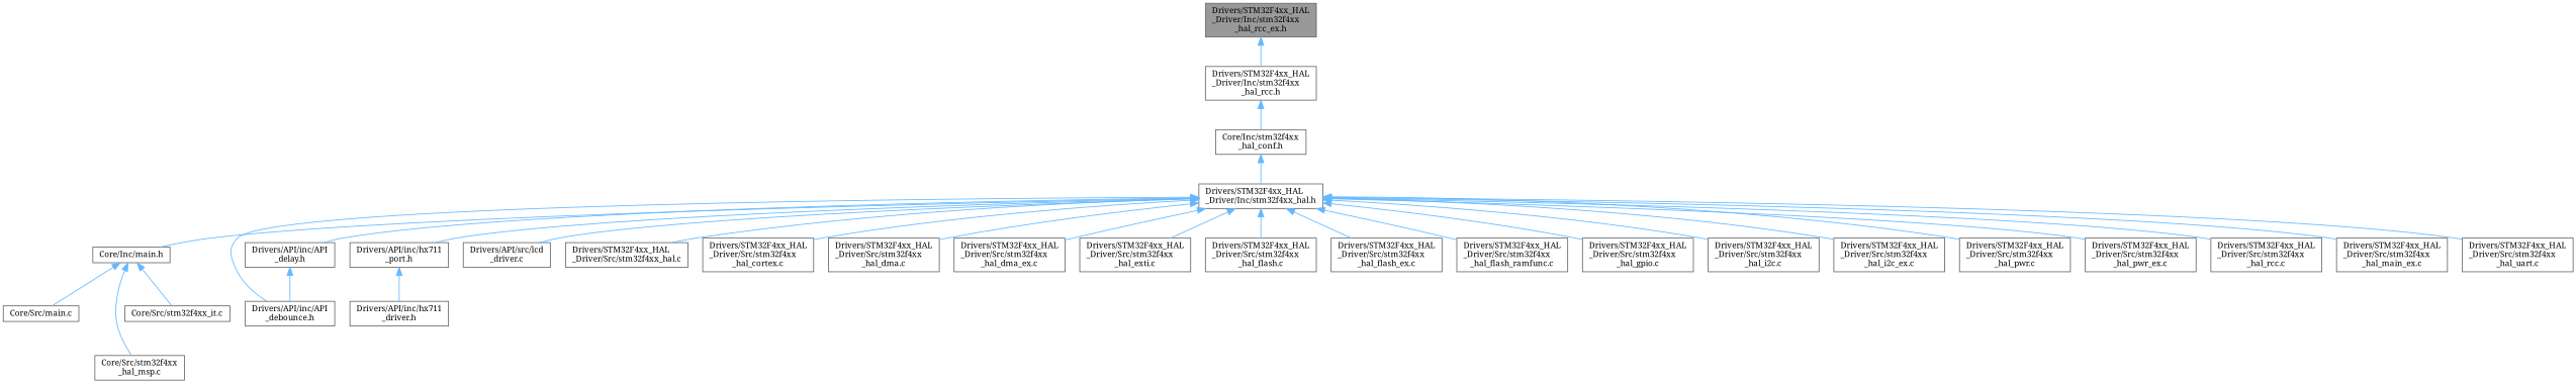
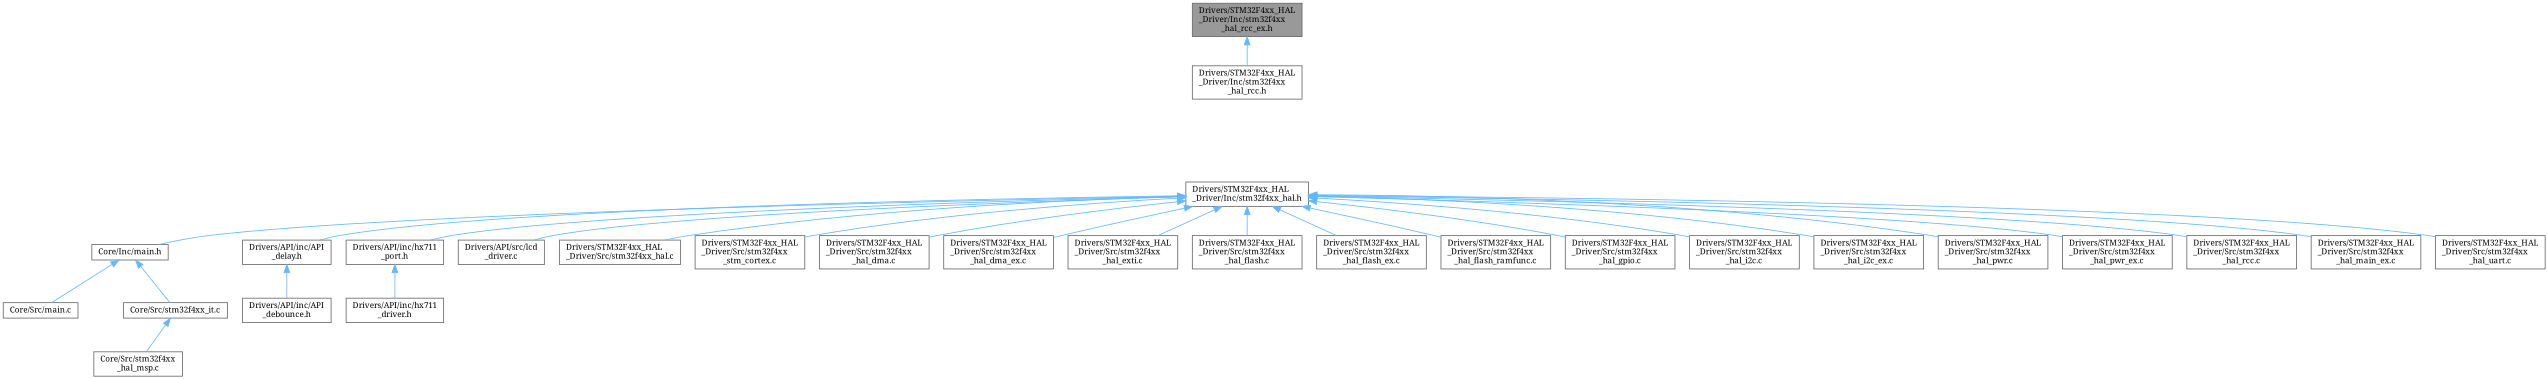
  digraph {
    fontname="Noto Serif"
    node [color=grey40 fillcolor=white fontname="Noto Serif" fontsize=10 shape=box style=filled]
    edge [color=steelblue1 dir=back fontname="Noto Serif" fontsize=10 labelfontname=Helvetica labelfontsize=10 style=solid]
    n1 [color=gray40 fillcolor=grey60 fontcolor=black height=0.2 label="Drivers/STM32F4xx_HAL\l_Driver/Inc/stm32f4xx\l_hal_rcc_ex.h" width=0.4]
    n2 [height=0.2 label="Drivers/STM32F4xx_HAL\l_Driver/Inc/stm32f4xx\l_hal_rcc.h" width=0.4]
-   n3 [height=0.2 label="Core/Inc/stm32f4xx\l_hal_conf.h" width=0.4]
    n4 [height=0.2 label="Drivers/STM32F4xx_HAL\l_Driver/Inc/stm32f4xx_hal.h" width=0.4]
    n5 [height=0.2 label="Core/Inc/main.h" width=0.4]
    n6 [height=0.2 label="Drivers/API/inc/API\l_debounce.h" width=0.4]
    n7 [height=0.2 label="Drivers/API/inc/API\l_delay.h" width=0.4]
    n8 [height=0.2 label="Drivers/API/inc/hx711\l_port.h" width=0.4]
    n9 [height=0.2 label="Drivers/API/src/lcd\l_driver.c" width=0.4]
    n10 [height=0.2 label="Drivers/STM32F4xx_HAL\l_Driver/Src/stm32f4xx_hal.c" width=0.4]
-   n11 [height=0.2 label="Drivers/STM32F4xx_HAL\l_Driver/Src/stm32f4xx\l_hal_cortex.c" width=0.4]
+   n11 [height=0.2 label="Drivers/STM32F4xx_HAL\l_Driver/Src/stm32f4xx\l_stm_cortex.c" width=0.4]
    n12 [height=0.2 label="Drivers/STM32F4xx_HAL\l_Driver/Src/stm32f4xx\l_hal_dma.c" width=0.4]
    n13 [height=0.2 label="Drivers/STM32F4xx_HAL\l_Driver/Src/stm32f4xx\l_hal_dma_ex.c" width=0.4]
    n14 [height=0.2 label="Drivers/STM32F4xx_HAL\l_Driver/Src/stm32f4xx\l_hal_exti.c" width=0.4]
    n15 [height=0.2 label="Drivers/STM32F4xx_HAL\l_Driver/Src/stm32f4xx\l_hal_flash.c" width=0.4]
    n16 [height=0.2 label="Drivers/STM32F4xx_HAL\l_Driver/Src/stm32f4xx\l_hal_flash_ex.c" width=0.4]
    n17 [height=0.2 label="Drivers/STM32F4xx_HAL\l_Driver/Src/stm32f4xx\l_hal_flash_ramfunc.c" width=0.4]
    n18 [height=0.2 label="Drivers/STM32F4xx_HAL\l_Driver/Src/stm32f4xx\l_hal_gpio.c" width=0.4]
    n19 [height=0.2 label="Drivers/STM32F4xx_HAL\l_Driver/Src/stm32f4xx\l_hal_i2c.c" width=0.4]
    n20 [height=0.2 label="Drivers/STM32F4xx_HAL\l_Driver/Src/stm32f4xx\l_hal_i2c_ex.c" width=0.4]
    n21 [height=0.2 label="Drivers/STM32F4xx_HAL\l_Driver/Src/stm32f4xx\l_hal_pwr.c" width=0.4]
    n22 [height=0.2 label="Drivers/STM32F4xx_HAL\l_Driver/Src/stm32f4xx\l_hal_pwr_ex.c" width=0.4]
    n23 [height=0.2 label="Drivers/STM32F4xx_HAL\l_Driver/Src/stm32f4xx\l_hal_rcc.c" width=0.4]
    n24 [height=0.2 label="Drivers/STM32F4xx_HAL\l_Driver/Src/stm32f4xx\l_hal_main_ex.c" width=0.4]
    n25 [height=0.2 label="Drivers/STM32F4xx_HAL\l_Driver/Src/stm32f4xx\l_hal_uart.c" width=0.4]
    n26 [height=0.2 label="Core/Src/main.c" width=0.4]
    n27 [height=0.2 label="Core/Src/stm32f4xx\l_hal_msp.c" width=0.4]
    n28 [height=0.2 label="Core/Src/stm32f4xx_it.c" width=0.4]
    n29 [height=0.2 label="Drivers/API/inc/hx711\l_driver.h" width=0.4]
    n1 -> n2
-   n2 -> n3
-   n3 -> n4
    n4 -> n5
-   n4 -> n6
    n4 -> n7
    n4 -> n8
    n4 -> n9
    n4 -> n10
    n4 -> n11
    n4 -> n12
    n4 -> n13
    n4 -> n14
    n4 -> n15
    n4 -> n16
    n4 -> n17
    n4 -> n18
    n4 -> n19
    n4 -> n20
    n4 -> n21
    n4 -> n22
    n4 -> n23
    n4 -> n24
    n4 -> n25
    n5 -> n26
-   n5 -> n27
+   n28 -> n27
    n5 -> n28
    n7 -> n6
    n8 -> n29
  }
